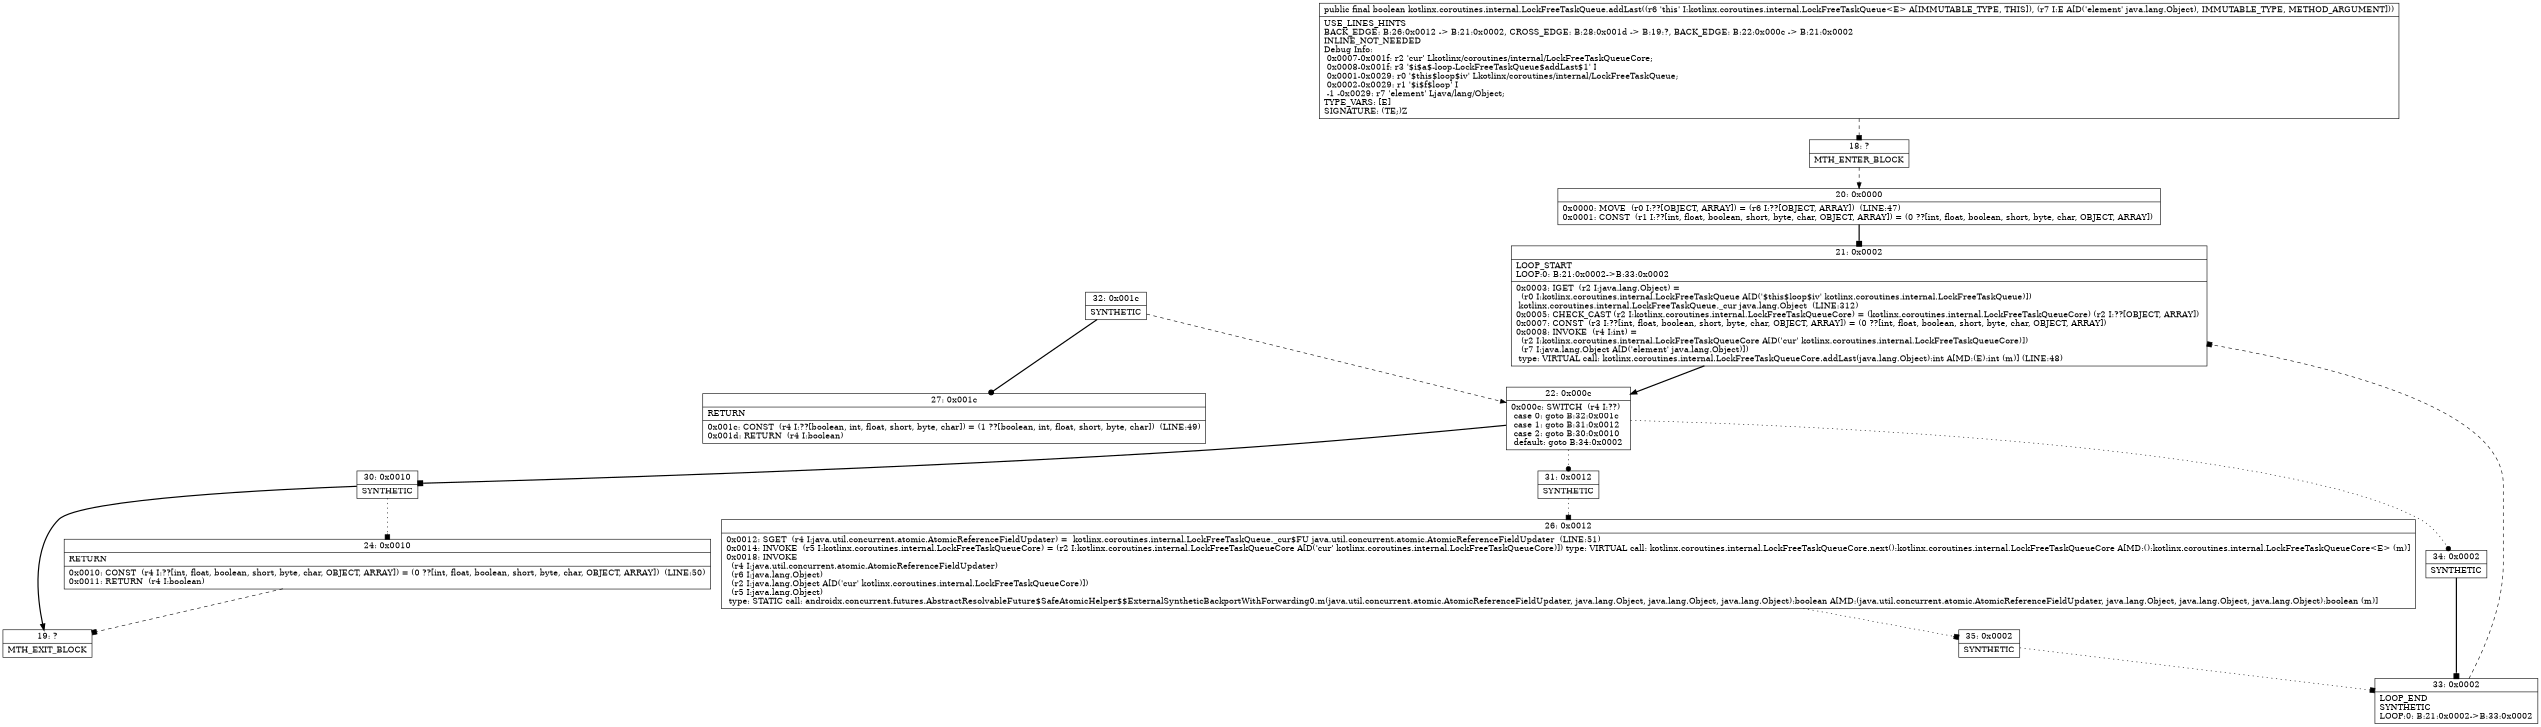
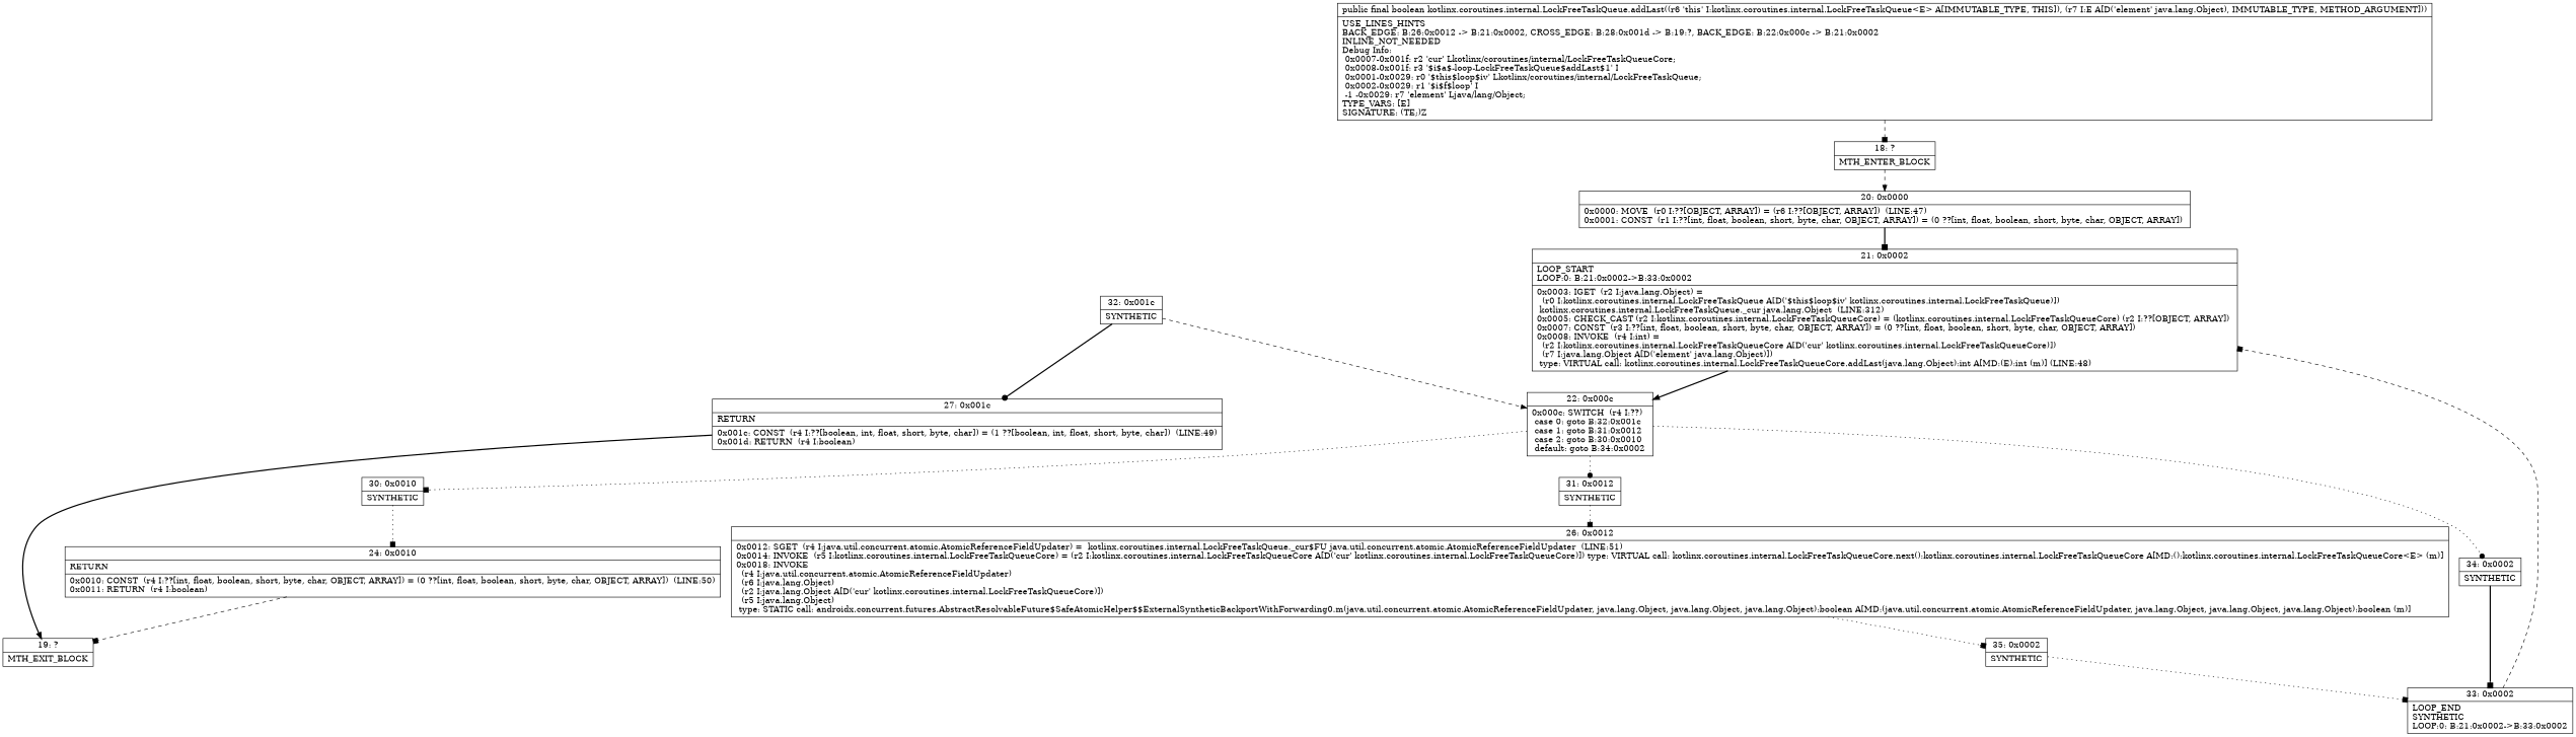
  digraph {
    node [shape=record]
    edge [arrowhead=box style=bold]
    n1 [label="{18\:\ ?|MTH_ENTER_BLOCK\l}"]
    n2 [label="{20\:\ 0x0000|0x0000: MOVE  (r0 I:??[OBJECT, ARRAY]) = (r6 I:??[OBJECT, ARRAY])  (LINE:47)\l0x0001: CONST  (r1 I:??[int, float, boolean, short, byte, char, OBJECT, ARRAY]) = (0 ??[int, float, boolean, short, byte, char, OBJECT, ARRAY]) \l}"]
    n3 [label="{21\:\ 0x0002|LOOP_START\lLOOP:0: B:21:0x0002\-\>B:33:0x0002\l|0x0003: IGET  (r2 I:java.lang.Object) = \l  (r0 I:kotlinx.coroutines.internal.LockFreeTaskQueue A[D('$this$loop$iv' kotlinx.coroutines.internal.LockFreeTaskQueue)])\l kotlinx.coroutines.internal.LockFreeTaskQueue._cur java.lang.Object  (LINE:312)\l0x0005: CHECK_CAST (r2 I:kotlinx.coroutines.internal.LockFreeTaskQueueCore) = (kotlinx.coroutines.internal.LockFreeTaskQueueCore) (r2 I:??[OBJECT, ARRAY]) \l0x0007: CONST  (r3 I:??[int, float, boolean, short, byte, char, OBJECT, ARRAY]) = (0 ??[int, float, boolean, short, byte, char, OBJECT, ARRAY]) \l0x0008: INVOKE  (r4 I:int) = \l  (r2 I:kotlinx.coroutines.internal.LockFreeTaskQueueCore A[D('cur' kotlinx.coroutines.internal.LockFreeTaskQueueCore)])\l  (r7 I:java.lang.Object A[D('element' java.lang.Object)])\l type: VIRTUAL call: kotlinx.coroutines.internal.LockFreeTaskQueueCore.addLast(java.lang.Object):int A[MD:(E):int (m)] (LINE:48)\l}"]
    n4 [label="{22\:\ 0x000c|0x000c: SWITCH  (r4 I:??)\l case 0: goto B:32:0x001c\l case 1: goto B:31:0x0012\l case 2: goto B:30:0x0010\l default: goto B:34:0x0002 \l}"]
    n5 [label="{30\:\ 0x0010|SYNTHETIC\l}"]
    n6 [label="{31\:\ 0x0012|SYNTHETIC\l}"]
    n7 [label="{34\:\ 0x0002|SYNTHETIC\l}"]
    n8 [label="{24\:\ 0x0010|RETURN\l|0x0010: CONST  (r4 I:??[int, float, boolean, short, byte, char, OBJECT, ARRAY]) = (0 ??[int, float, boolean, short, byte, char, OBJECT, ARRAY])  (LINE:50)\l0x0011: RETURN  (r4 I:boolean) \l}"]
    n9 [label="{26\:\ 0x0012|0x0012: SGET  (r4 I:java.util.concurrent.atomic.AtomicReferenceFieldUpdater) =  kotlinx.coroutines.internal.LockFreeTaskQueue._cur$FU java.util.concurrent.atomic.AtomicReferenceFieldUpdater  (LINE:51)\l0x0014: INVOKE  (r5 I:kotlinx.coroutines.internal.LockFreeTaskQueueCore) = (r2 I:kotlinx.coroutines.internal.LockFreeTaskQueueCore A[D('cur' kotlinx.coroutines.internal.LockFreeTaskQueueCore)]) type: VIRTUAL call: kotlinx.coroutines.internal.LockFreeTaskQueueCore.next():kotlinx.coroutines.internal.LockFreeTaskQueueCore A[MD:():kotlinx.coroutines.internal.LockFreeTaskQueueCore\<E\> (m)]\l0x0018: INVOKE  \l  (r4 I:java.util.concurrent.atomic.AtomicReferenceFieldUpdater)\l  (r6 I:java.lang.Object)\l  (r2 I:java.lang.Object A[D('cur' kotlinx.coroutines.internal.LockFreeTaskQueueCore)])\l  (r5 I:java.lang.Object)\l type: STATIC call: androidx.concurrent.futures.AbstractResolvableFuture$SafeAtomicHelper$$ExternalSyntheticBackportWithForwarding0.m(java.util.concurrent.atomic.AtomicReferenceFieldUpdater, java.lang.Object, java.lang.Object, java.lang.Object):boolean A[MD:(java.util.concurrent.atomic.AtomicReferenceFieldUpdater, java.lang.Object, java.lang.Object, java.lang.Object):boolean (m)]\l}"]
    n10 [label="{32\:\ 0x001c|SYNTHETIC\l}"]
    n11 [label="{27\:\ 0x001c|RETURN\l|0x001c: CONST  (r4 I:??[boolean, int, float, short, byte, char]) = (1 ??[boolean, int, float, short, byte, char])  (LINE:49)\l0x001d: RETURN  (r4 I:boolean) \l}"]
    n12 [label="{33\:\ 0x0002|LOOP_END\lSYNTHETIC\lLOOP:0: B:21:0x0002\-\>B:33:0x0002\l}"]
    n13 [label="{19\:\ ?|MTH_EXIT_BLOCK\l}"]
    n14 [label="{35\:\ 0x0002|SYNTHETIC\l}"]
    n15 [label="{public final boolean kotlinx.coroutines.internal.LockFreeTaskQueue.addLast((r6 'this' I:kotlinx.coroutines.internal.LockFreeTaskQueue\<E\> A[IMMUTABLE_TYPE, THIS]), (r7 I:E A[D('element' java.lang.Object), IMMUTABLE_TYPE, METHOD_ARGUMENT]))  | USE_LINES_HINTS\lBACK_EDGE: B:26:0x0012 \-\> B:21:0x0002, CROSS_EDGE: B:28:0x001d \-\> B:19:?, BACK_EDGE: B:22:0x000c \-\> B:21:0x0002\lINLINE_NOT_NEEDED\lDebug Info:\l  0x0007\-0x001f: r2 'cur' Lkotlinx\/coroutines\/internal\/LockFreeTaskQueueCore;\l  0x0008\-0x001f: r3 '$i$a$\-loop\-LockFreeTaskQueue$addLast$1' I\l  0x0001\-0x0029: r0 '$this$loop$iv' Lkotlinx\/coroutines\/internal\/LockFreeTaskQueue;\l  0x0002\-0x0029: r1 '$i$f$loop' I\l  \-1 \-0x0029: r7 'element' Ljava\/lang\/Object;\lTYPE_VARS: [E]\lSIGNATURE: (TE;)Z\l}"]
    n1 -> n2 [arrowhead=normal style=dashed]
    n2 -> n3
    n3 -> n4 [arrowhead=normal]
-   n4 -> n5
+   n4 -> n5 [style=dotted]
    n4 -> n6 [arrowhead=dot style=dotted]
    n4 -> n7 [arrowhead=dot style=dotted]
    n5 -> n8 [style=dotted]
    n6 -> n9 [style=dotted]
    n7 -> n12
    n8 -> n13 [style=dashed]
    n9 -> n14 [style=dotted]
    n10 -> n4 [arrowhead=normal style=dashed]
    n10 -> n11 [arrowhead=dot]
-   n5 -> n13 [arrowhead=normal]
+   n11 -> n13 [arrowhead=normal]
    n12 -> n3 [style=dashed]
    n14 -> n12 [style=dotted]
    n15 -> n1 [style=dashed]
  }
